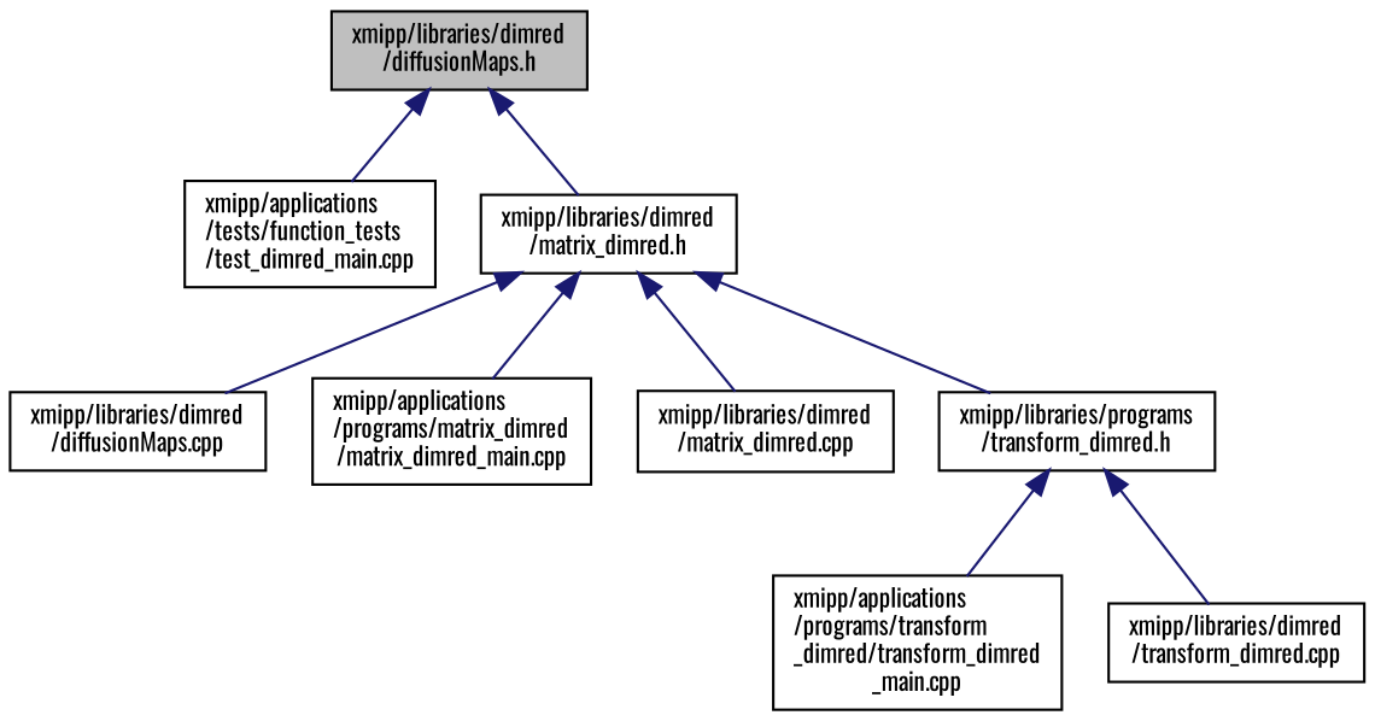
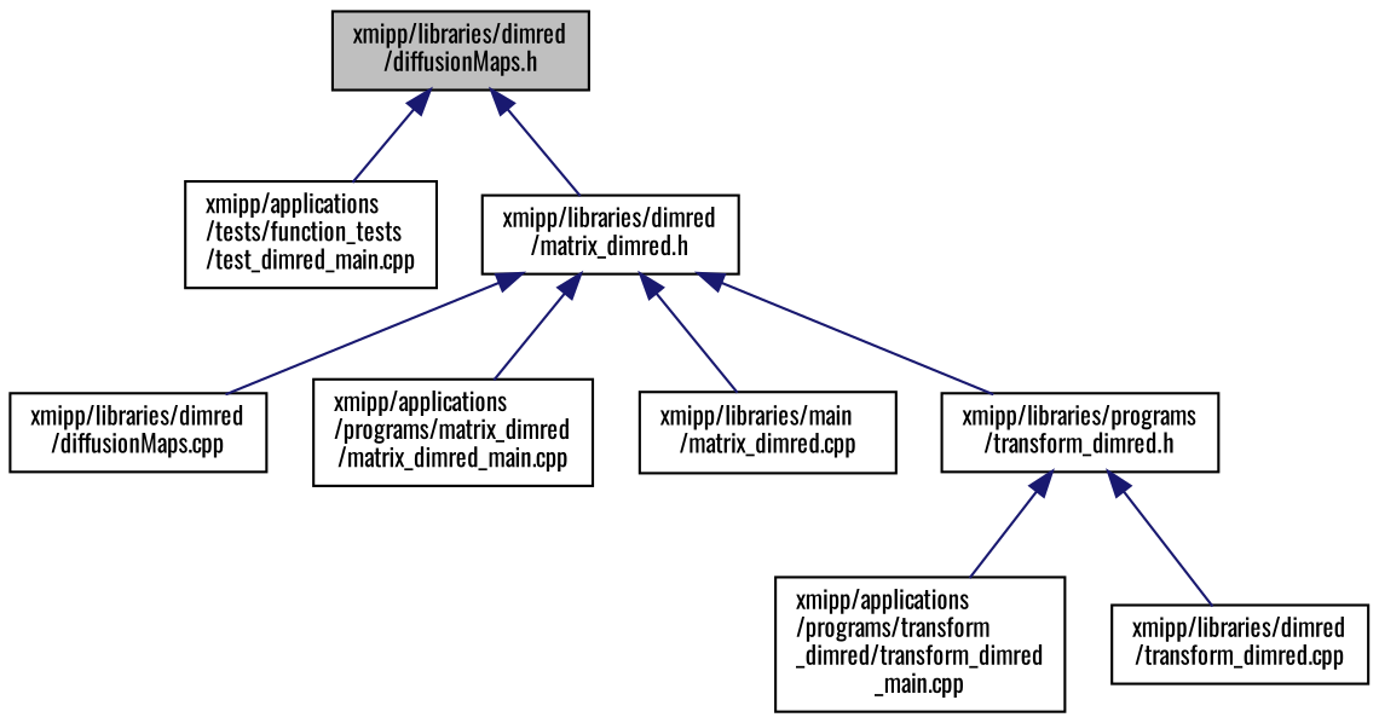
  digraph {
    fontname=Oswald
    node [color=black fillcolor=white fontname=Oswald fontsize=10 shape=record style=filled]
    edge [color=midnightblue dir=back fontname=Oswald fontsize=10 labelfontname=Helvetica labelfontsize=10 style=solid]
    n1 [fillcolor=grey75 fontcolor=black height=0.2 label="xmipp/libraries/dimred\l/diffusionMaps.h" width=0.4]
    n2 [height=0.2 label="xmipp/applications\l/tests/function_tests\l/test_dimred_main.cpp" width=0.4]
    n3 [height=0.2 label="xmipp/libraries/dimred\l/matrix_dimred.h" width=0.4]
    n4 [height=0.2 label="xmipp/libraries/dimred\l/diffusionMaps.cpp" width=0.4]
    n5 [height=0.2 label="xmipp/applications\l/programs/matrix_dimred\l/matrix_dimred_main.cpp" width=0.4]
-   n6 [height=0.2 label="xmipp/libraries/dimred\l/matrix_dimred.cpp" width=0.4]
+   n6 [height=0.2 label="xmipp/libraries/main\l/matrix_dimred.cpp" width=0.4]
    n7 [height=0.2 label="xmipp/libraries/programs\l/transform_dimred.h" width=0.4]
    n8 [height=0.2 label="xmipp/applications\l/programs/transform\l_dimred/transform_dimred\l_main.cpp" width=0.4]
    n9 [height=0.2 label="xmipp/libraries/dimred\l/transform_dimred.cpp" width=0.4]
    n1 -> n2
    n1 -> n3
    n3 -> n4
    n3 -> n5
    n3 -> n6
    n3 -> n7
    n7 -> n8
    n7 -> n9
  }
